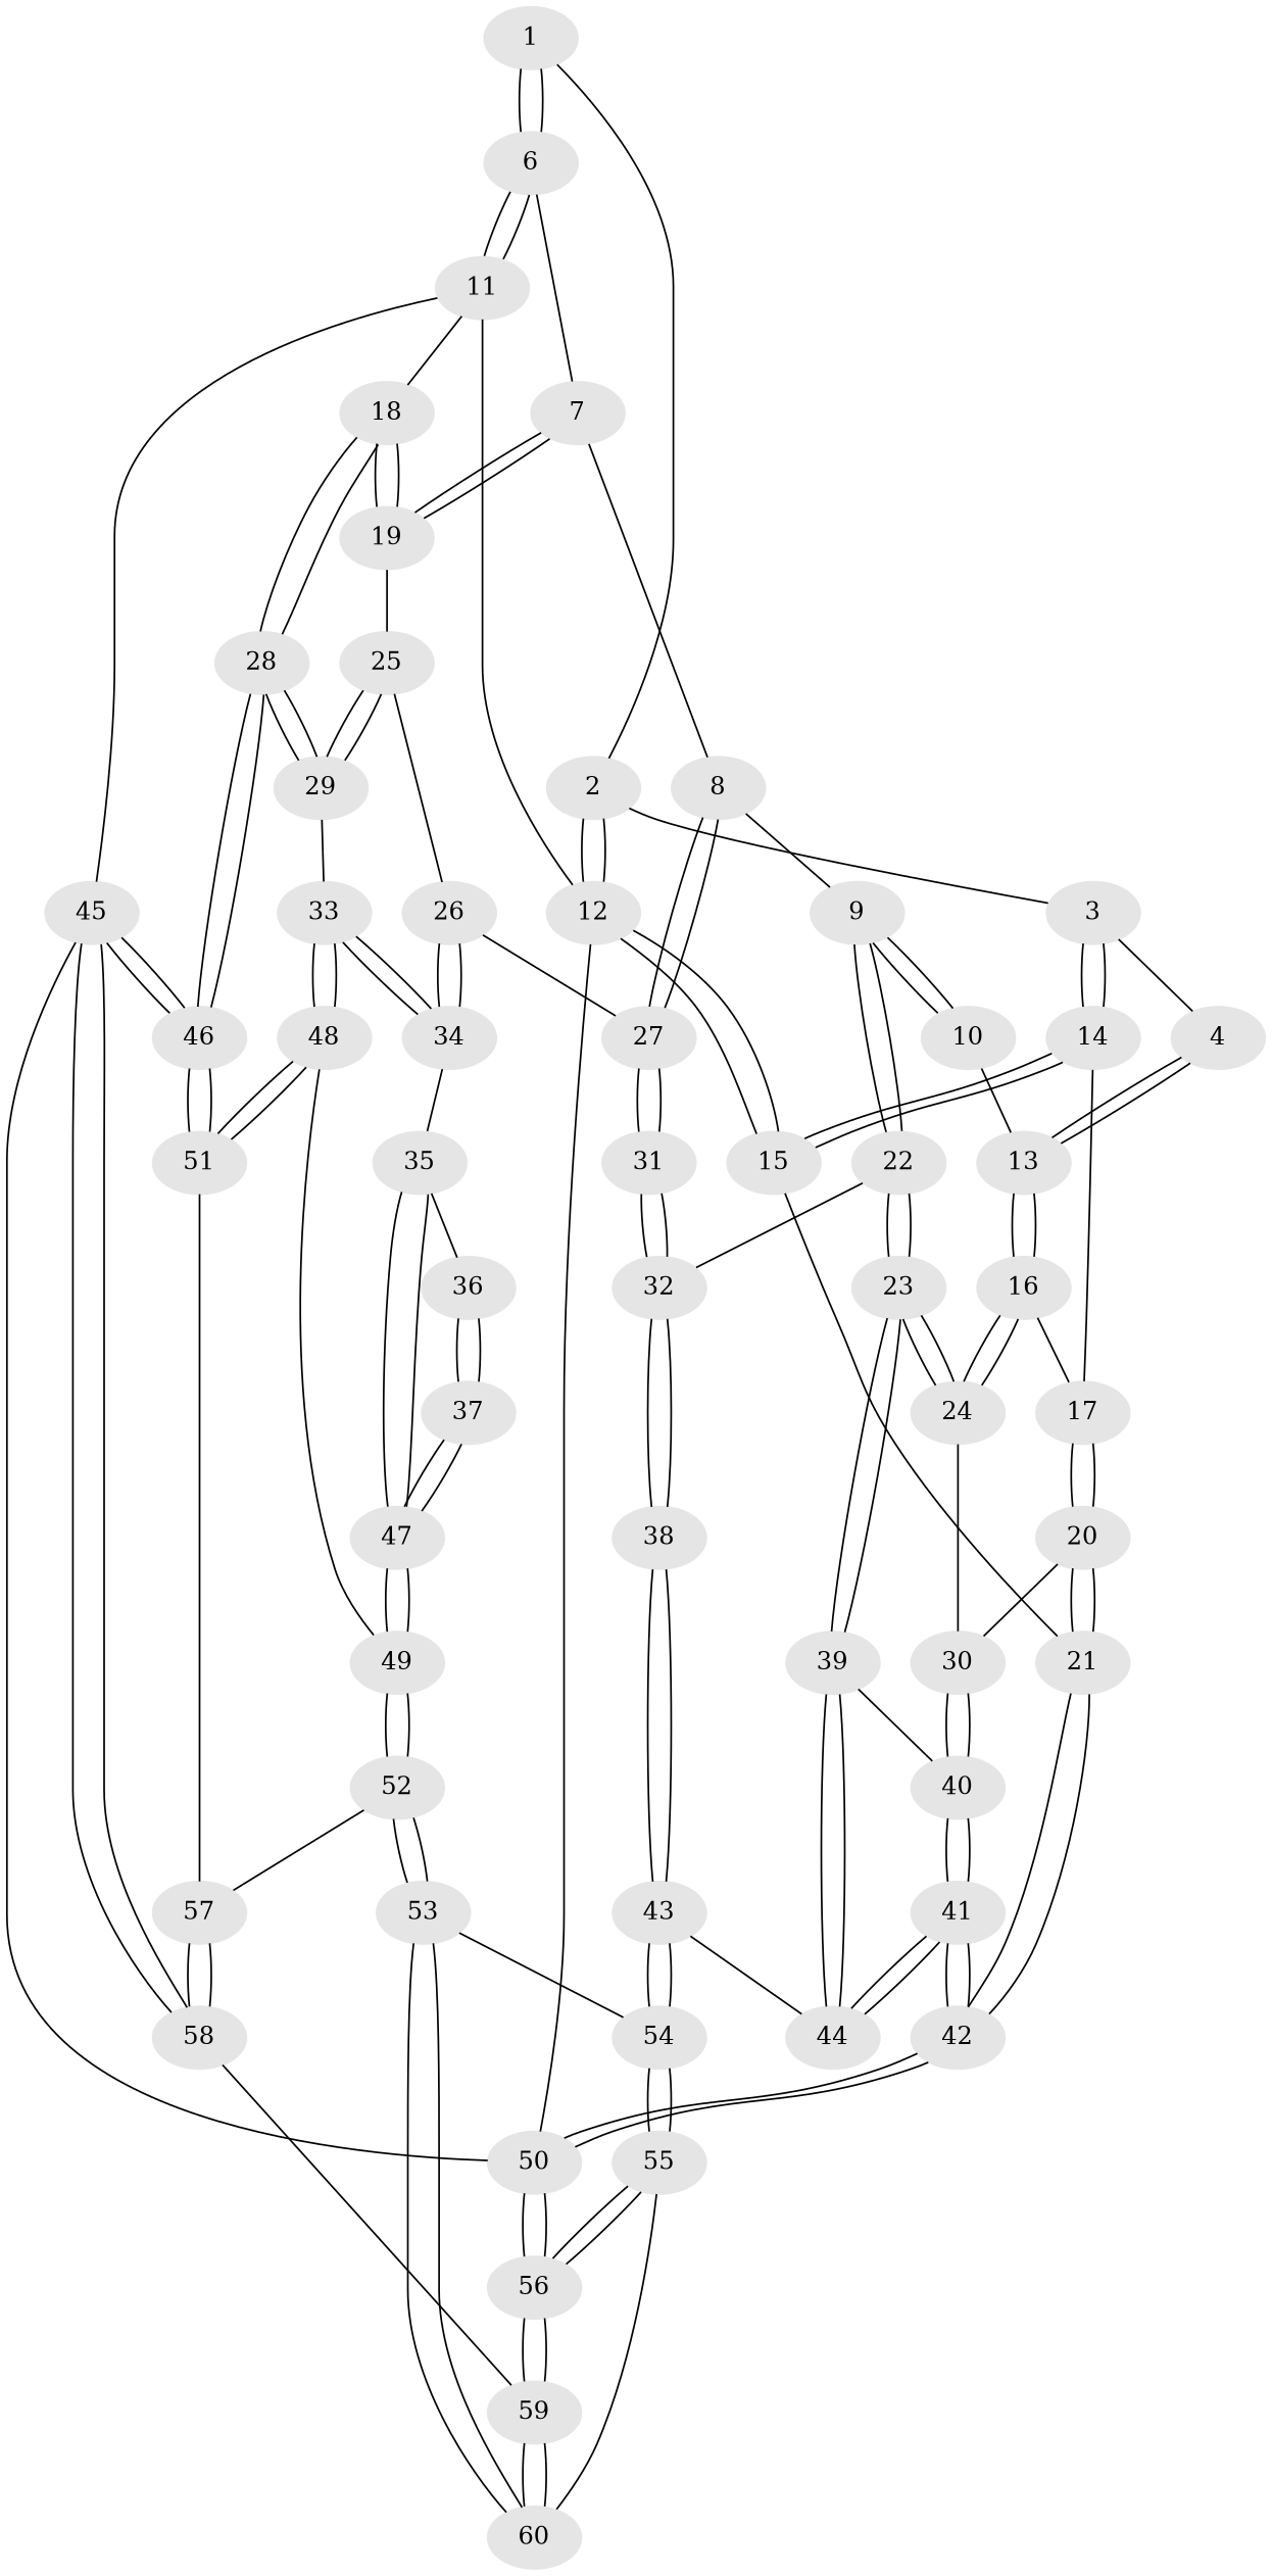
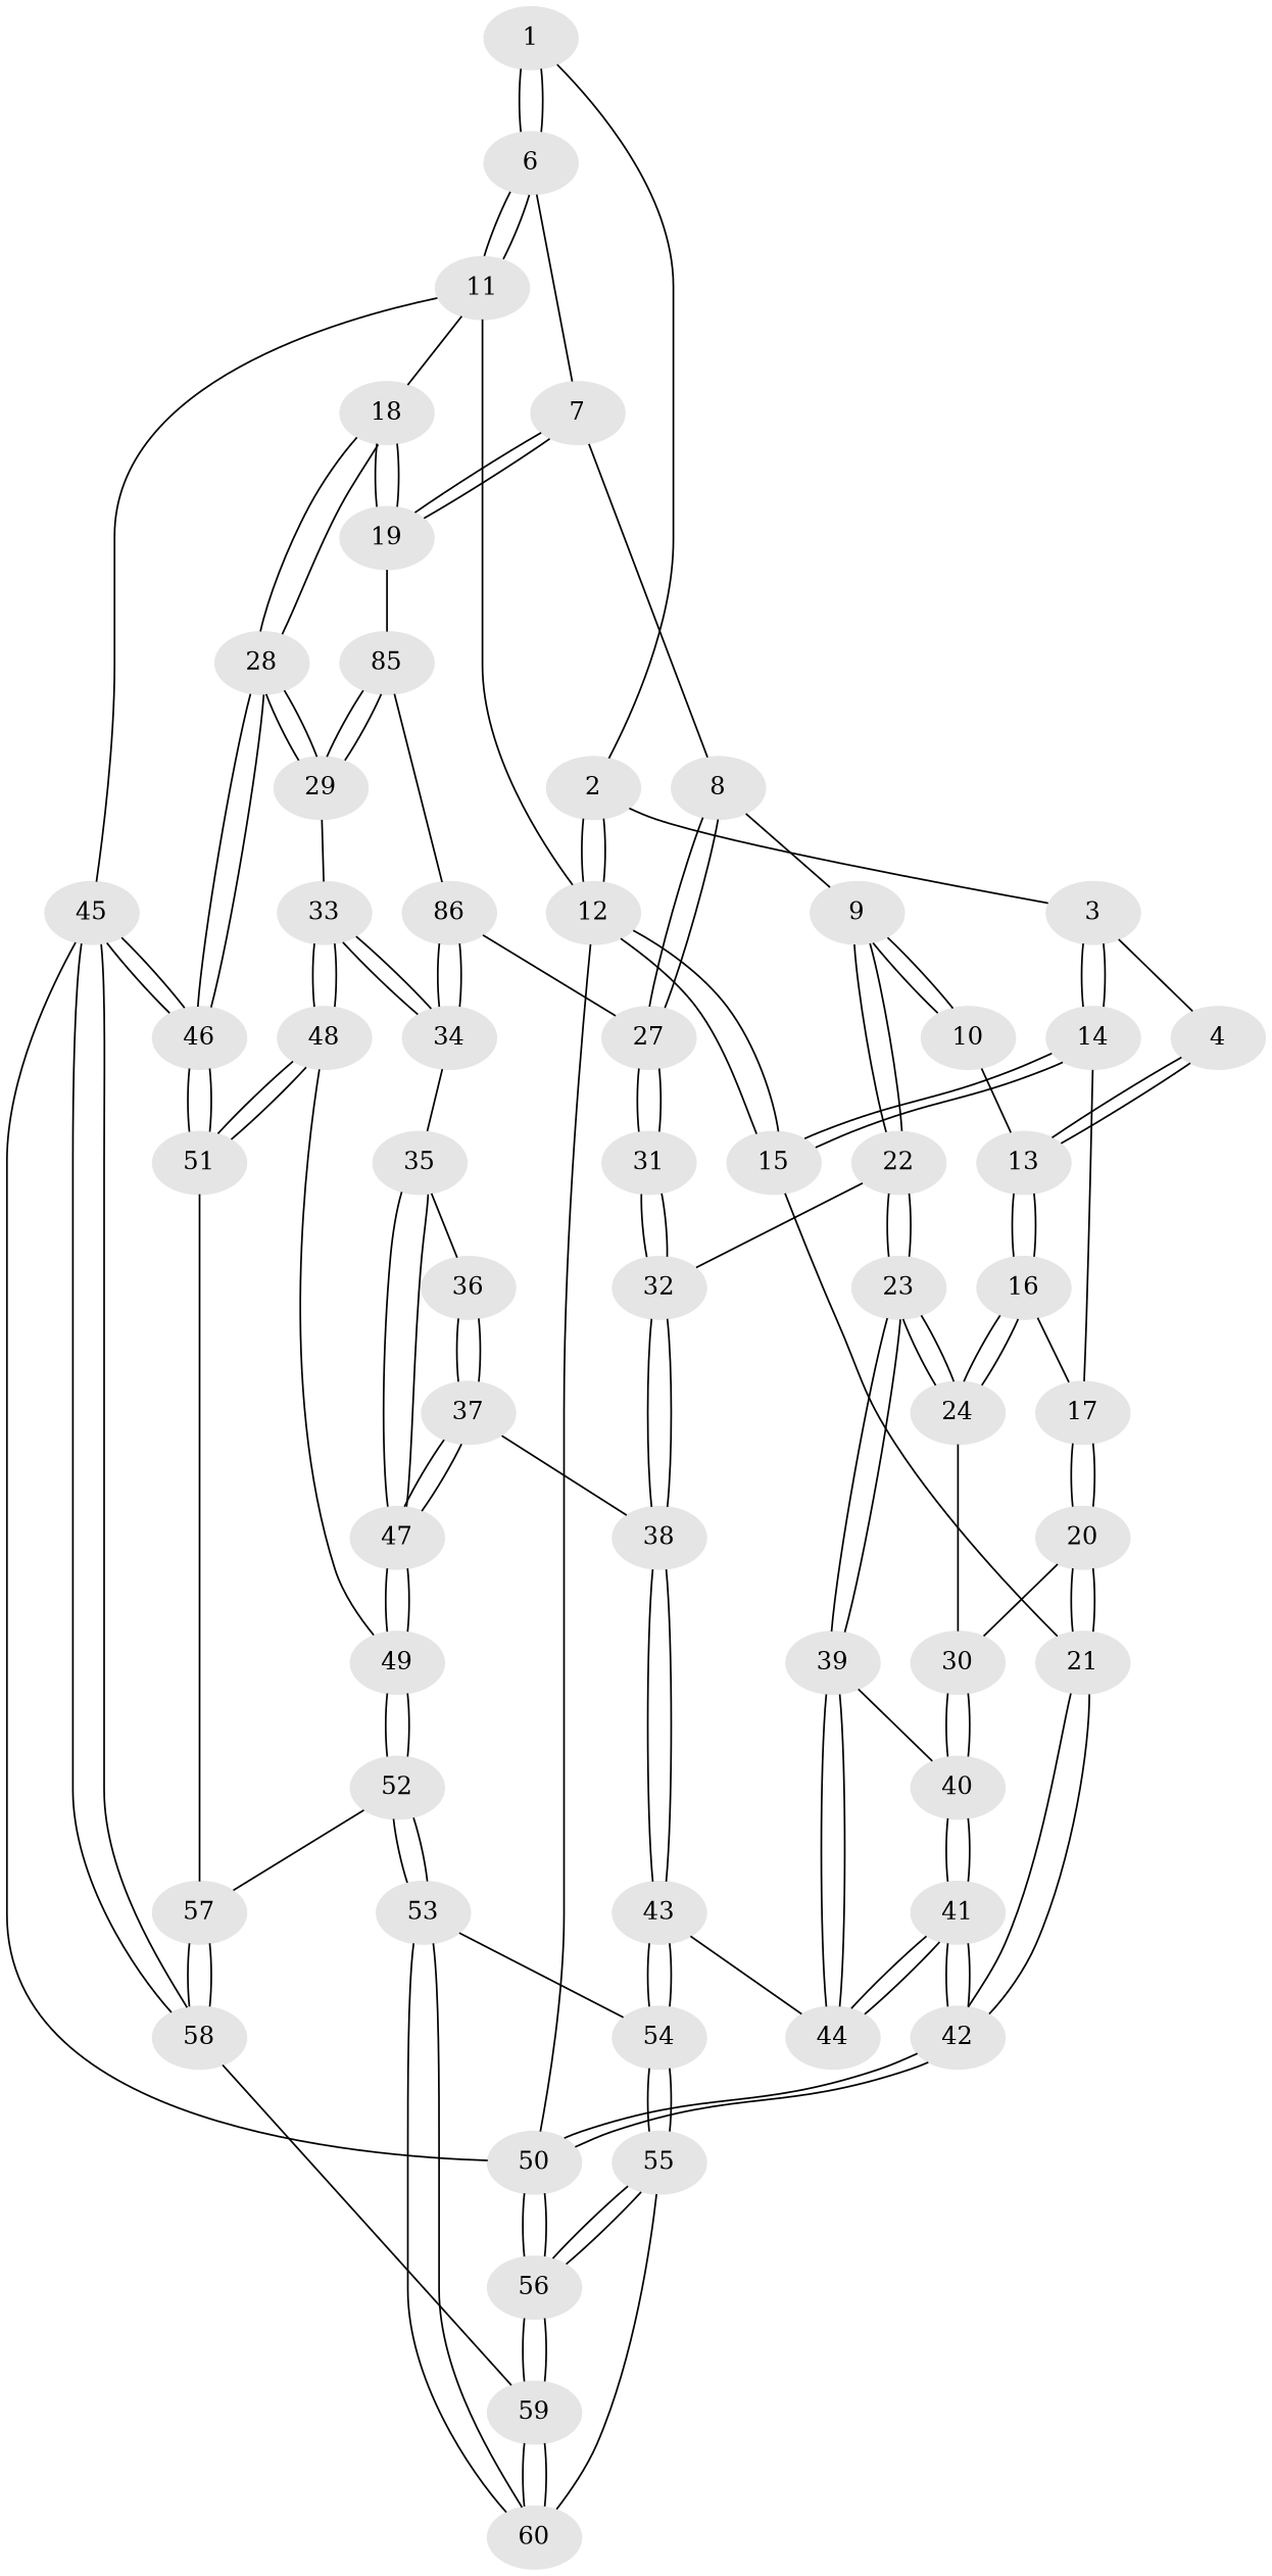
  graph {
    node [color=gray90 style=filled]
    1
    2
    6
    3
    12
    7
    11
    4
    14
    15
    50
    13
    17
    16
    10
    8
    19
    18
    45
    9
    27
-   25
+   25 [label=85]
    22
    31
    23
    32
    28
    46
    58
    21
    56
    24
    20
    42
    30
    29
-   26
+   26 [label=86]
    40
    39
    38
    44
    34
    33
    35
    51
    48
    41
    36
    37
    43
    49
    47
    54
    55
    59
    57
    52
    53
    60
    1 -- 2
    1 -- 6
    1 -- 6
    2 -- 3
    2 -- 12
    2 -- 12
    6 -- 7
    6 -- 11
    6 -- 11
    3 -- 4
    3 -- 14
    3 -- 14
    12 -- 15
    12 -- 15
    12 -- 50
    7 -- 8
    7 -- 19
    7 -- 19
    11 -- 12
    11 -- 18
    11 -- 45
    4 -- 13
    4 -- 13
    14 -- 15
    14 -- 15
    14 -- 17
    15 -- 21
    50 -- 56
    50 -- 56
    13 -- 16
    13 -- 16
    17 -- 20
    17 -- 20
    16 -- 17
    16 -- 24
    16 -- 24
    10 -- 13
    8 -- 9
    8 -- 27
    8 -- 27
    19 -- 25
    18 -- 19
    18 -- 19
    18 -- 28
    18 -- 28
    45 -- 50
    45 -- 46
    45 -- 46
    45 -- 58
    45 -- 58
    9 -- 10
    9 -- 10
    9 -- 22
    9 -- 22
    27 -- 31
    27 -- 31
    25 -- 29
    25 -- 29
    25 -- 26
    22 -- 23
    22 -- 23
    22 -- 32
    31 -- 32
    31 -- 32
    23 -- 24
    23 -- 24
    23 -- 39
    23 -- 39
    32 -- 38
    32 -- 38
    28 -- 46
    28 -- 46
    28 -- 29
    28 -- 29
    46 -- 51
    46 -- 51
    58 -- 59
    21 -- 42
    21 -- 42
    56 -- 59
    56 -- 59
    24 -- 30
    20 -- 21
    20 -- 21
    20 -- 30
    42 -- 50
    42 -- 50
    30 -- 40
    30 -- 40
    29 -- 33
    26 -- 27
    26 -- 34
    26 -- 34
    40 -- 41
    40 -- 41
    39 -- 40
    39 -- 44
    39 -- 44
    38 -- 43
    38 -- 43
    34 -- 35
    33 -- 34
    33 -- 34
    33 -- 48
    33 -- 48
    35 -- 36
    35 -- 47
    35 -- 47
    51 -- 57
    48 -- 51
    48 -- 51
    48 -- 49
    41 -- 42
    41 -- 42
    41 -- 44
    41 -- 44
    36 -- 37
    36 -- 37
+   37 -- 38
    37 -- 47
    37 -- 47
    43 -- 44
    43 -- 54
    43 -- 54
    49 -- 52
    49 -- 52
    47 -- 49
    47 -- 49
    54 -- 55
    54 -- 55
    55 -- 56
    55 -- 56
    55 -- 60
    59 -- 60
    59 -- 60
    57 -- 58
    57 -- 58
    52 -- 57
    52 -- 53
    52 -- 53
    53 -- 54
    53 -- 60
    53 -- 60
  }
